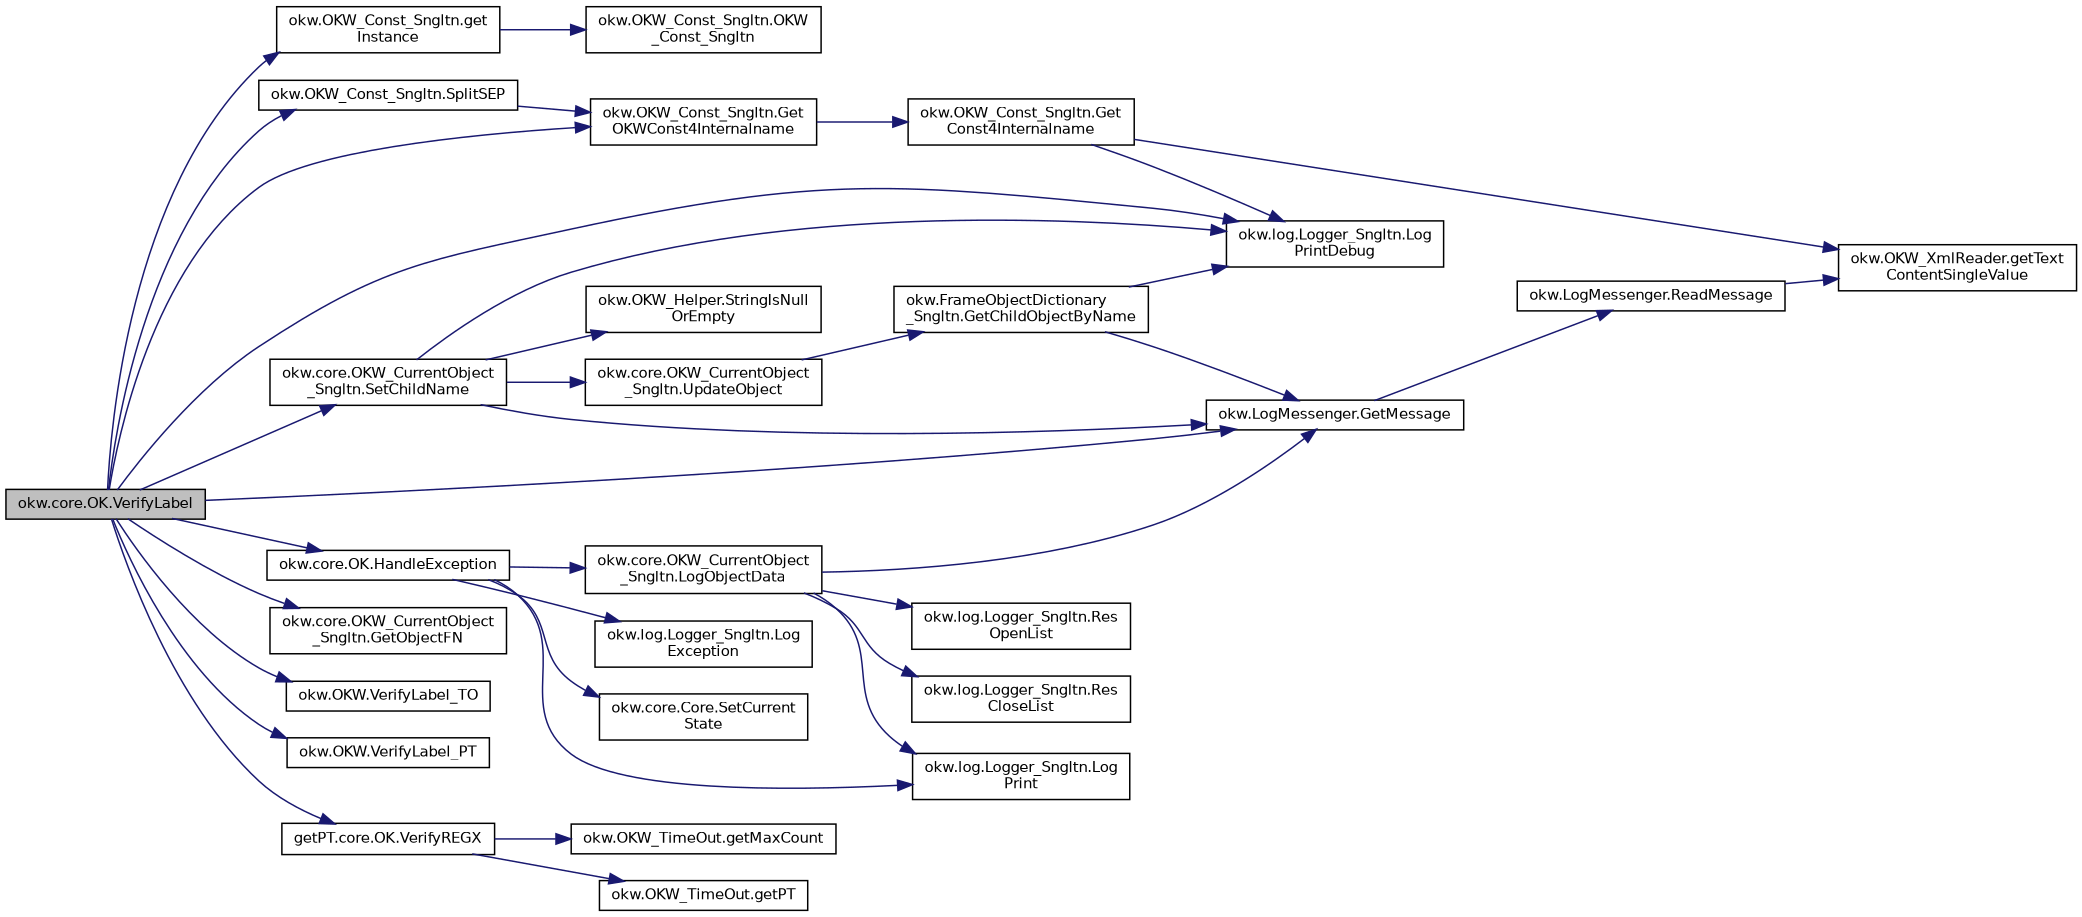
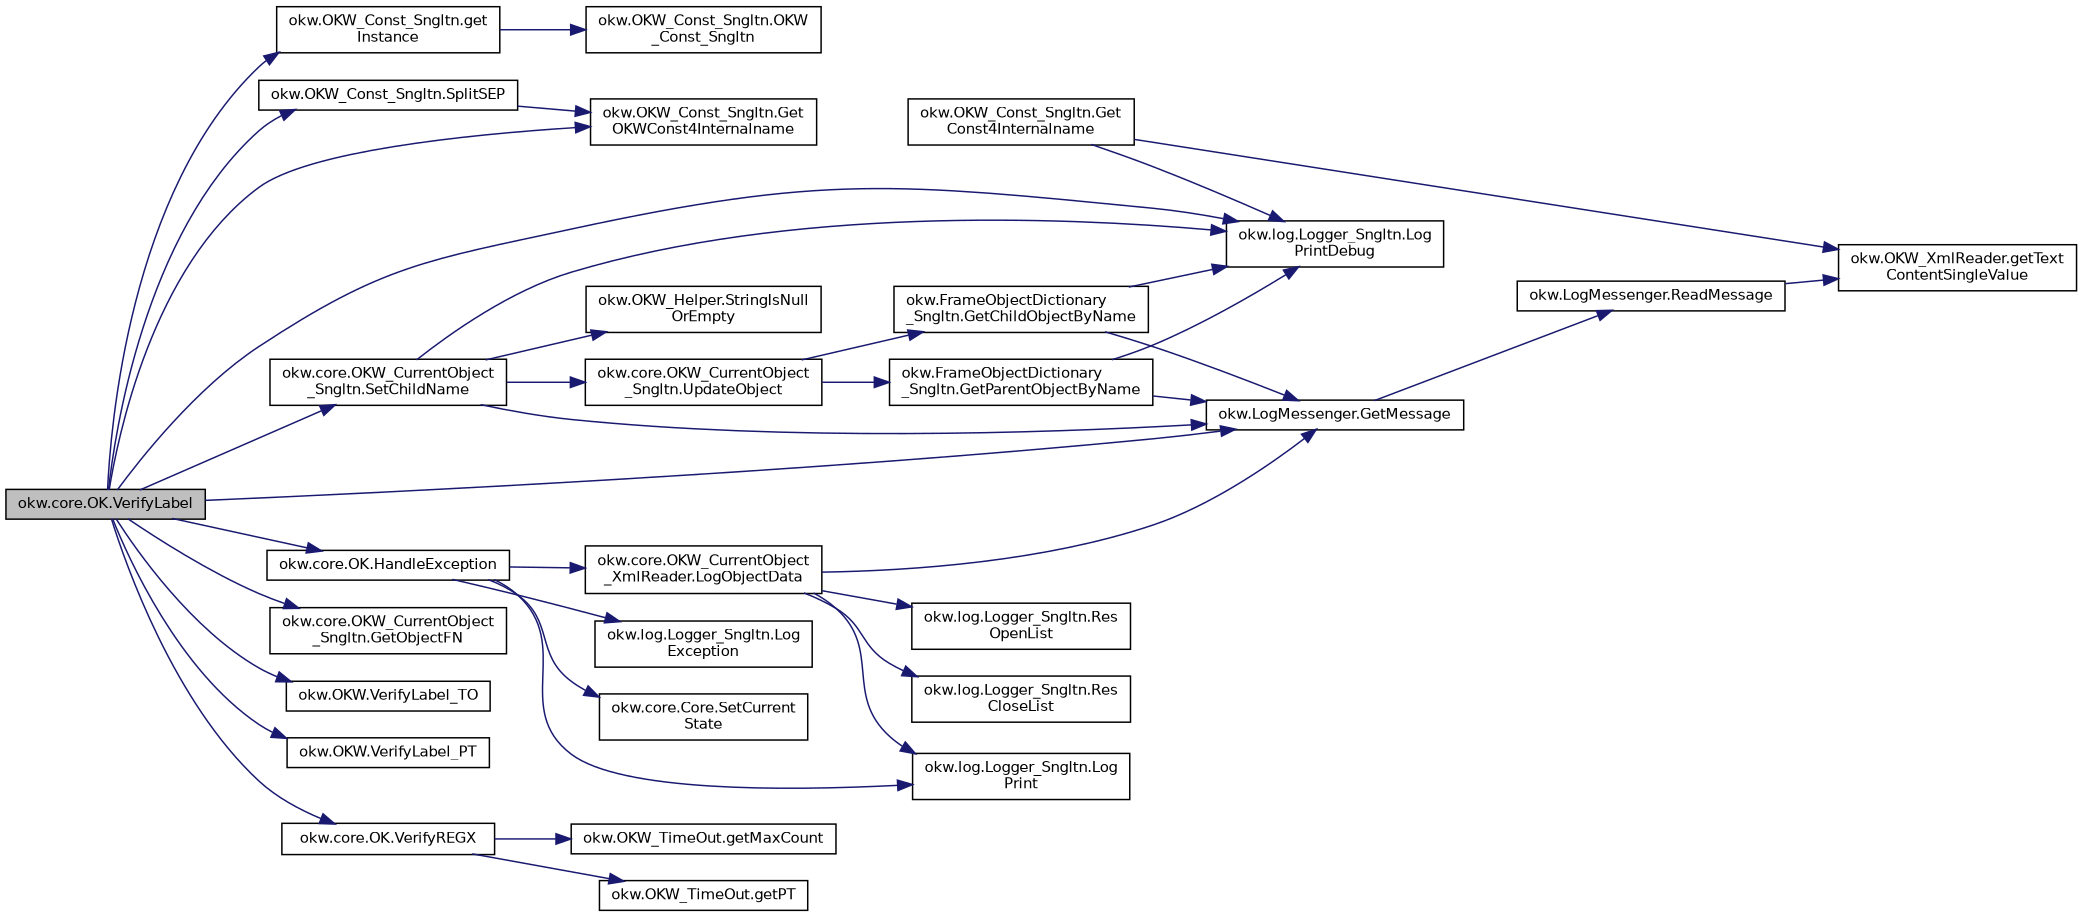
  digraph {
    rankdir=LR
    node [color=black fillcolor=white fontname=Helvetica fontsize=10 shape=record style=filled]
    edge [color=midnightblue fontname=Helvetica fontsize=10 labelfontname=Helvetica labelfontsize=10 style=solid]
    n1 [fillcolor=grey75 fontcolor=black height=0.2 label="okw.core.OK.VerifyLabel" width=0.4]
    n2 [height=0.2 label="okw.OKW_Const_Sngltn.get\lInstance" width=0.4]
    n3 [height=0.2 label="okw.OKW_Const_Sngltn.Get\lOKWConst4Internalname" width=0.4]
    n4 [height=0.2 label="okw.log.Logger_Sngltn.Log\lPrintDebug" width=0.4]
    n5 [height=0.2 label="okw.LogMessenger.GetMessage" width=0.4]
    n6 [height=0.2 label="okw.OKW_Const_Sngltn.SplitSEP" width=0.4]
    n7 [height=0.2 label="okw.core.OKW_CurrentObject\l_Sngltn.SetChildName" width=0.4]
    n8 [height=0.2 label="okw.core.OKW_CurrentObject\l_Sngltn.GetObjectFN" width=0.4]
    n9 [height=0.2 label="okw.OKW.VerifyLabel_TO" width=0.4]
    n10 [height=0.2 label="okw.OKW.VerifyLabel_PT" width=0.4]
-   n11 [height=0.2 label="getPT.core.OK.VerifyREGX" width=0.4]
+   n11 [height=0.2 label="okw.core.OK.VerifyREGX" width=0.4]
    n12 [height=0.2 label="okw.core.OK.HandleException" width=0.4]
    n13 [height=0.2 label="okw.OKW_Const_Sngltn.OKW\l_Const_Sngltn" width=0.4]
    n14 [height=0.2 label="okw.OKW_Const_Sngltn.Get\lConst4Internalname" width=0.4]
    n15 [height=0.2 label="okw.LogMessenger.ReadMessage" width=0.4]
    n16 [height=0.2 label="okw.OKW_Helper.StringIsNull\lOrEmpty" width=0.4]
    n17 [height=0.2 label="okw.core.OKW_CurrentObject\l_Sngltn.UpdateObject" width=0.4]
    n18 [height=0.2 label="okw.OKW_TimeOut.getMaxCount" width=0.4]
    n19 [height=0.2 label="okw.OKW_TimeOut.getPT" width=0.4]
    n20 [height=0.2 label="okw.log.Logger_Sngltn.Log\lPrint" width=0.4]
    n21 [height=0.2 label="okw.log.Logger_Sngltn.Log\lException" width=0.4]
-   n22 [height=0.2 label="okw.core.OKW_CurrentObject\l_Sngltn.LogObjectData" width=0.4]
+   n22 [height=0.2 label="okw.core.OKW_CurrentObject\l_XmlReader.LogObjectData" width=0.4]
    n23 [height=0.2 label="okw.core.Core.SetCurrent\lState" width=0.4]
    n24 [height=0.2 label="okw.OKW_XmlReader.getText\lContentSingleValue" width=0.4]
+   n25 [height=0.2 label="okw.FrameObjectDictionary\l_Sngltn.GetParentObjectByName" width=0.4]
    n26 [height=0.2 label="okw.FrameObjectDictionary\l_Sngltn.GetChildObjectByName" width=0.4]
    n27 [height=0.2 label="okw.log.Logger_Sngltn.Res\lOpenList" width=0.4]
    n28 [height=0.2 label="okw.log.Logger_Sngltn.Res\lCloseList" width=0.4]
    n1 -> n2
    n1 -> n3
    n1 -> n4
    n1 -> n5
    n1 -> n6
    n1 -> n7
    n1 -> n8
    n1 -> n9
    n1 -> n10
    n1 -> n11
    n1 -> n12
    n2 -> n13
-   n3 -> n14
    n5 -> n15
    n6 -> n3
    n7 -> n4
    n7 -> n5
    n7 -> n16
    n7 -> n17
    n11 -> n18
    n11 -> n19
    n12 -> n20
    n12 -> n21
    n12 -> n22
    n12 -> n23
    n14 -> n4
    n14 -> n24
    n15 -> n24
+   n17 -> n25
    n17 -> n26
    n22 -> n5
    n22 -> n20
    n22 -> n27
    n22 -> n28
+   n25 -> n4
+   n25 -> n5
    n26 -> n4
    n26 -> n5
  }
